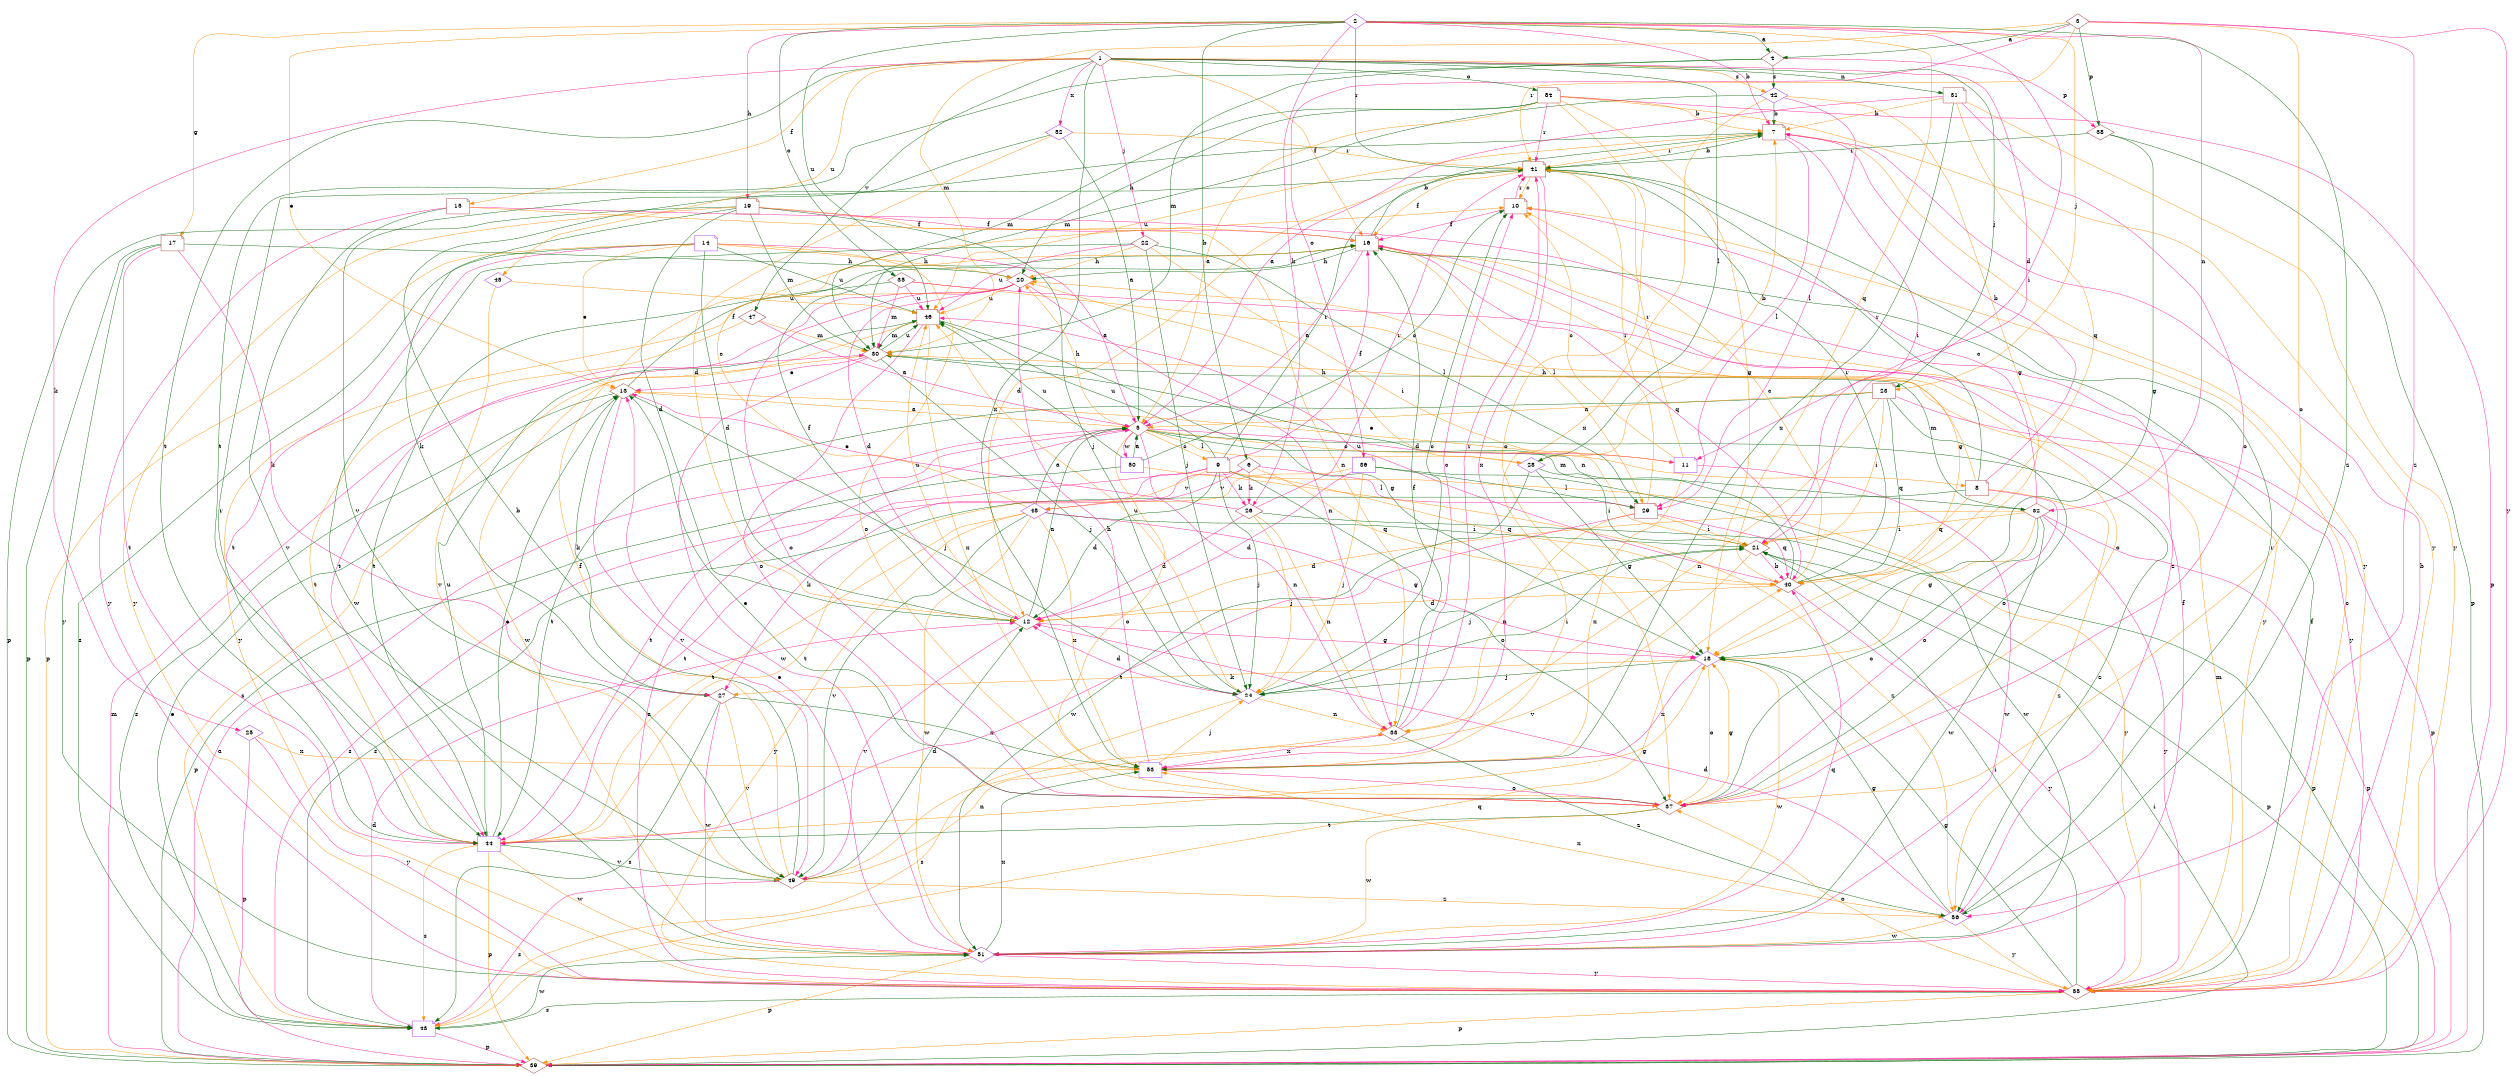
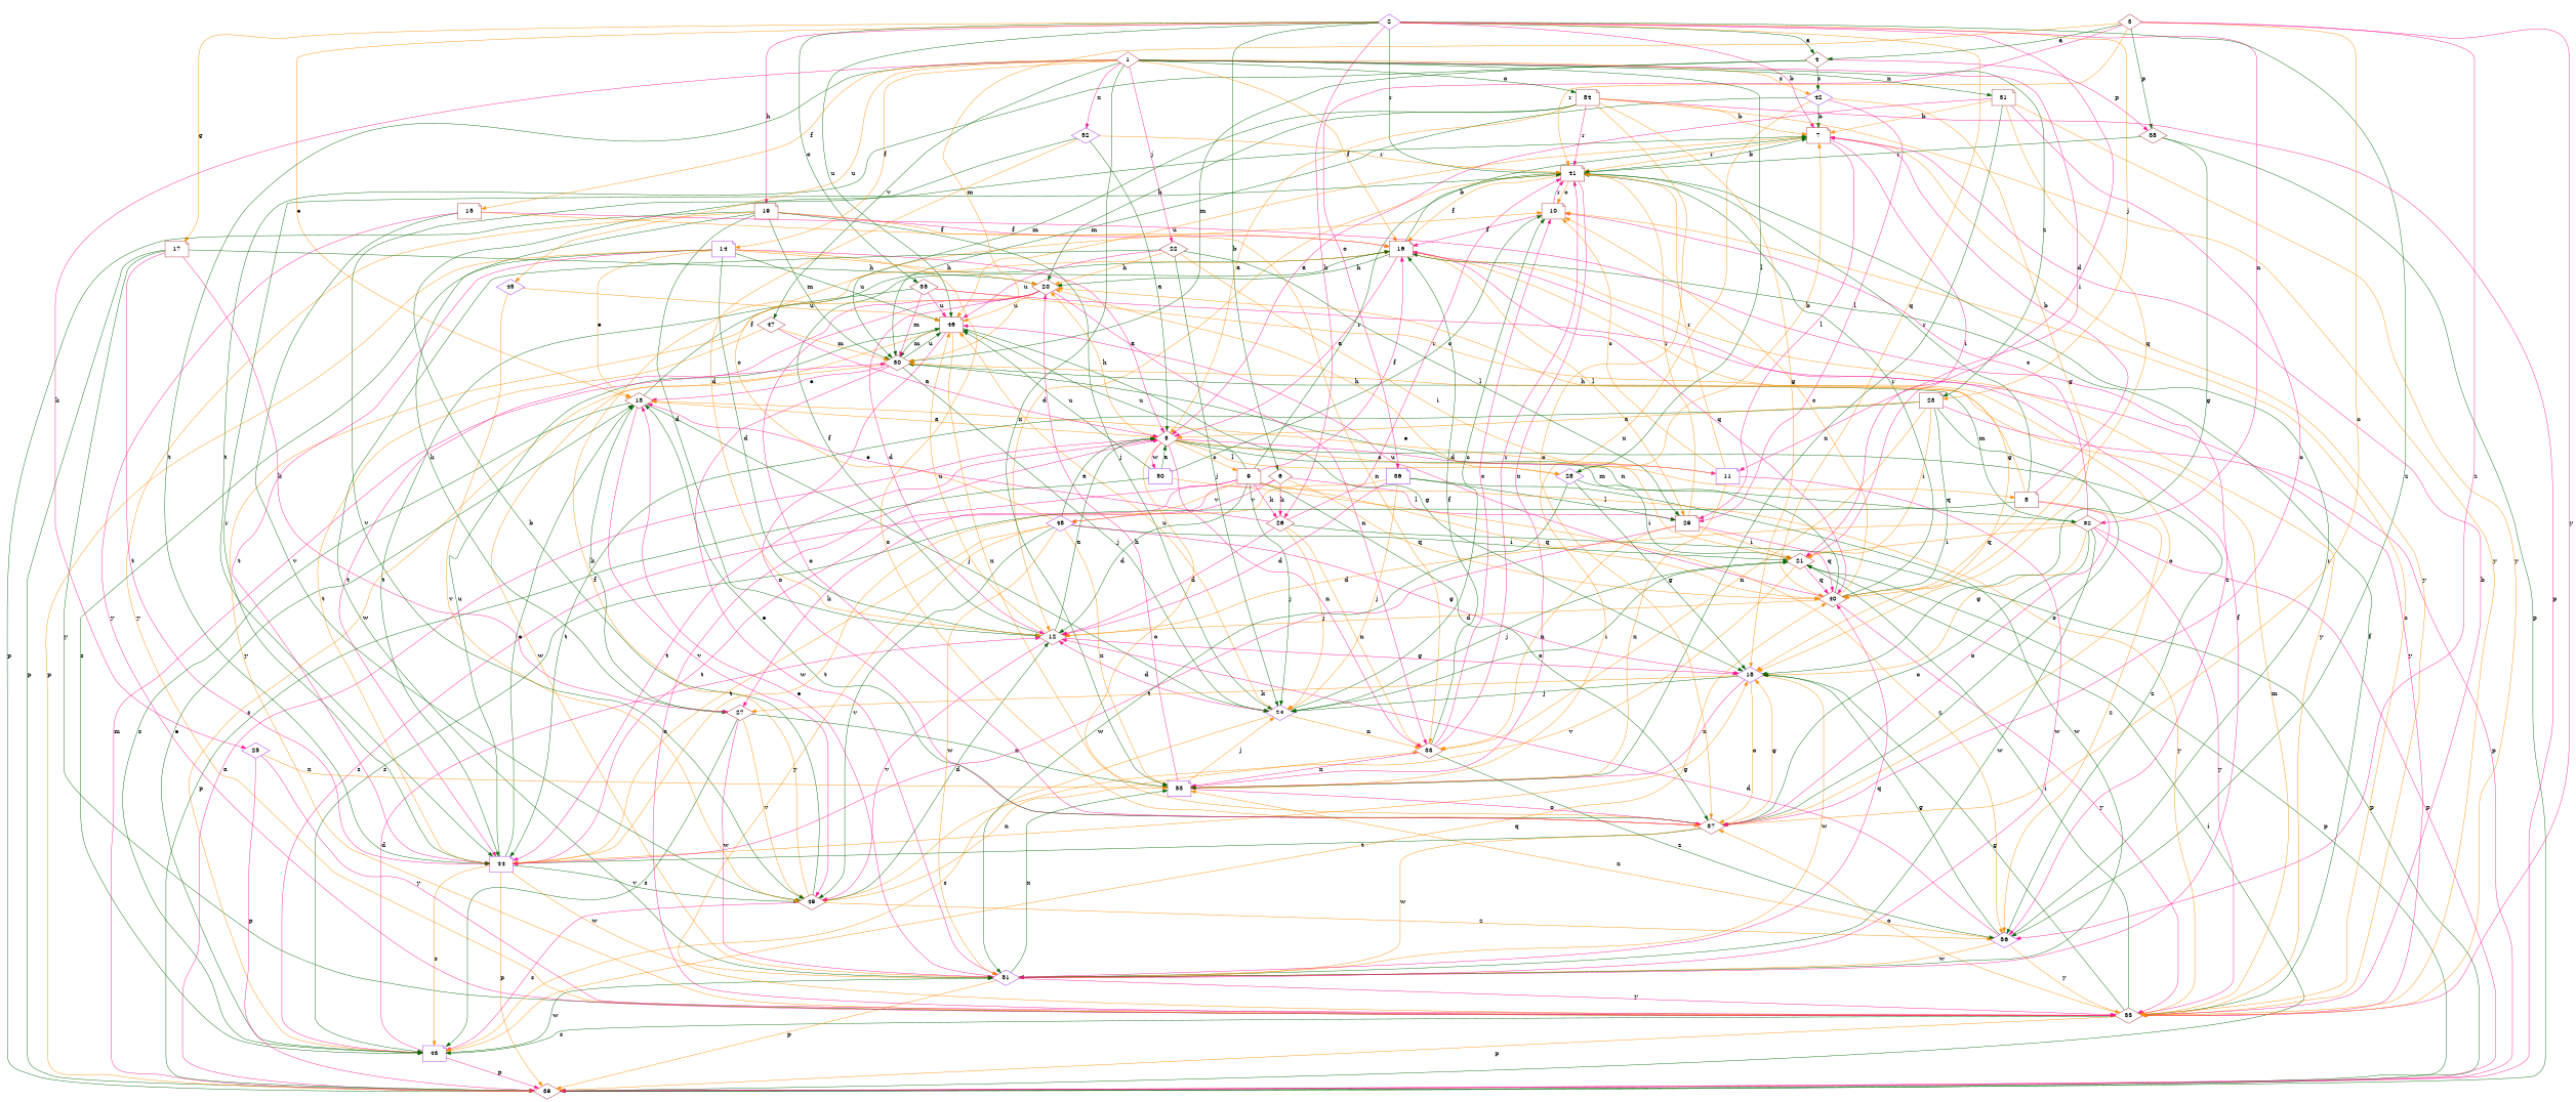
  strict digraph {
    node [color=brown shape=diamond]
    edge [color=darkorange]
    2 [color=purple]
    4
    13
    23 [shape=note]
    6
    7 [shape=note]
    41 [shape=note]
    32
    40
    19 [shape=note]
    26
    56 [color=purple]
    17 [shape=note]
    46 [shape=note]
    21
    35
    42 [color=purple]
    30
    44 [color=purple shape=note]
    38
    5
    16 [shape=note]
    49
    24 [color=purple]
    43 [color=purple shape=note]
    27
    37
    33
    39
    29 [shape=note]
    48 [color=purple]
    55
    12
    53 [color=purple shape=note]
    10 [shape=note]
    18 [color=purple]
    51 [color=purple]
    20
    3
    36 [color=purple shape=note]
    50 [color=purple shape=note]
    8 [shape=note]
    28 [color=purple]
    9 [shape=note]
    11 [color=purple shape=note]
    14 [color=purple shape=note]
    31 [shape=note]
    n48 [label=84 shape=note]
    47
    52 [color=purple]
    1
    15 [shape=note]
    22
    25 [color=purple]
    45 [color=purple]
    2 -> 4 [color=darkgreen label=a]
    2 -> 13 [label=e]
    2 -> 23 [label=j]
    2 -> 6 [color=darkgreen label=b]
    2 -> 7 [color=deeppink label=b]
    2 -> 41 [color=darkgreen label=r]
    2 -> 32 [color=deeppink label=n]
    2 -> 40 [label=q]
    2 -> 19 [color=deeppink label=h]
    2 -> 26 [color=deeppink label=k]
    2 -> 56 [color=darkgreen label=z]
    2 -> 17 [label=g]
    2 -> 46 [color=darkgreen label=u]
    2 -> 21 [color=deeppink label=i]
    2 -> 35 [color=darkgreen label=o]
    4 -> 42 [color=darkgreen label=s]
    4 -> 30 [color=darkgreen label=m]
    4 -> 44 [color=darkgreen label=t]
    4 -> 38 [color=deeppink label=p]
    13 -> 5 [label=a]
    13 -> 16 [color=darkgreen label=f]
    13 -> 49 [color=deeppink label=v]
    13 -> 24 [color=darkgreen label=j]
    13 -> 43 [color=darkgreen label=s]
    13 -> 27 [color=darkgreen label=k]
    23 -> 40 [color=darkgreen label=q]
    23 -> 21 [label=i]
    23 -> 44 [color=darkgreen label=t]
    23 -> 5 [label=a]
    23 -> 37 [color=darkgreen label=o]
    23 -> 33 [label=n]
    23 -> 39 [color=deeppink label=p]
    6 -> 40 [label=q]
    6 -> 26 [color=deeppink label=k]
    6 -> 43 [color=deeppink label=s]
    6 -> 29 [color=deeppink label=l]
    6 -> 48 [color=deeppink label=v]
    7 -> 41 [label=r]
    7 -> 46 [label=u]
    7 -> 21 [color=deeppink label=i]
    7 -> 29 [color=deeppink label=l]
    7 -> 55 [label=y]
    41 -> 7 [color=darkgreen label=b]
    41 -> 16 [label=f]
    41 -> 12 [label=d]
    41 -> 53 [color=deeppink label=x]
    41 -> 10 [label=c]
    32 -> 21 [label=i]
    32 -> 30 [color=darkgreen label=m]
    32 -> 37 [color=darkgreen label=o]
    32 -> 39 [color=deeppink label=p]
    32 -> 55 [color=deeppink label=y]
    32 -> 12 [label=d]
    32 -> 10 [color=deeppink label=c]
    32 -> 18 [label=g]
    32 -> 51 [color=darkgreen label=w]
    40 -> 41 [color=darkgreen label=r]
    40 -> 46 [color=deeppink label=u]
    40 -> 30 [color=darkgreen label=m]
    40 -> 55 [color=deeppink label=y]
    40 -> 12 [label=d]
    40 -> 10 [label=c]
    19 -> 30 [color=darkgreen label=m]
    19 -> 16 [color=deeppink label=f]
    19 -> 24 [color=darkgreen label=j]
    19 -> 27 [color=darkgreen label=k]
    19 -> 33 [label=n]
    19 -> 39 [color=darkgreen label=p]
    19 -> 55 [label=y]
    19 -> 12 [color=darkgreen label=d]
    26 -> 13 [color=deeppink label=e]
    26 -> 41 [color=deeppink label=r]
    26 -> 24 [label=j]
    26 -> 33 [label=n]
    26 -> 39 [color=darkgreen label=p]
    26 -> 12 [color=deeppink label=d]
    56 -> 41 [color=darkgreen label=r]
    56 -> 55 [label=y]
    56 -> 12 [color=deeppink label=d]
    56 -> 53 [label=x]
    56 -> 18 [color=darkgreen label=g]
    56 -> 51 [label=w]
    17 -> 44 [color=deeppink label=t]
    17 -> 27 [color=deeppink label=k]
    17 -> 39 [color=darkgreen label=p]
    17 -> 55 [color=darkgreen label=y]
    17 -> 20 [color=darkgreen label=h]
    46 -> 30 [color=darkgreen label=m]
    46 -> 37 [color=deeppink label=o]
    46 -> 53 [label=x]
    46 -> 18 [color=darkgreen label=g]
    46 -> 51 [label=w]
-   21 -> 40 [color=deeppink label=b]
+   21 -> 40 [color=deeppink label=q]
    21 -> 49 [label=v]
    21 -> 24 [color=darkgreen label=j]
    21 -> 39 [color=darkgreen label=p]
    35 -> 46 [color=deeppink label=u]
    35 -> 30 [color=deeppink label=m]
    35 -> 44 [color=darkgreen label=t]
    35 -> 37 [label=o]
    35 -> 55 [color=deeppink label=y]
    42 -> 7 [color=darkgreen label=b]
    42 -> 30 [color=darkgreen label=m]
    42 -> 29 [color=deeppink label=l]
    42 -> 53 [label=x]
    42 -> 18 [label=g]
    30 -> 13 [color=deeppink label=e]
    30 -> 46 [color=darkgreen label=u]
    30 -> 24 [color=darkgreen label=j]
    30 -> 43 [label=s]
    30 -> 51 [color=deeppink label=w]
    44 -> 13 [color=darkgreen label=e]
    44 -> 41 [color=darkgreen label=r]
    44 -> 46 [color=darkgreen label=u]
    44 -> 49 [color=darkgreen label=v]
    44 -> 43 [label=s]
    44 -> 39 [label=p]
    44 -> 18 [label=g]
    44 -> 51 [label=w]
    38 -> 41 [color=darkgreen label=r]
    38 -> 39 [color=darkgreen label=p]
    38 -> 18 [color=darkgreen label=g]
    5 -> 32 [color=darkgreen label=n]
    5 -> 56 [color=darkgreen label=z]
    5 -> 44 [color=deeppink label=t]
    5 -> 37 [label=o]
    5 -> 33 [color=deeppink label=n]
    5 -> 20 [label=h]
    5 -> 50 [color=deeppink label=w]
    5 -> 8 [label=c]
    5 -> 28 [label=l]
    5 -> 9 [label=c]
    5 -> 11 [color=deeppink label=d]
    16 -> 7 [color=darkgreen label=b]
    16 -> 40 [color=deeppink label=q]
    16 -> 5 [color=deeppink label=a]
    16 -> 29 [label=l]
    16 -> 55 [label=y]
    16 -> 18 [label=g]
    16 -> 20 [color=darkgreen label=h]
    49 -> 7 [color=darkgreen label=b]
    49 -> 56 [label=z]
    49 -> 16 [label=f]
    49 -> 43 [color=deeppink label=s]
    49 -> 33 [label=n]
    49 -> 12 [color=darkgreen label=d]
    24 -> 46 [label=u]
    24 -> 21 [color=darkgreen label=i]
    24 -> 43 [label=s]
    24 -> 33 [label=n]
    24 -> 12 [color=deeppink label=d]
    24 -> 10 [color=darkgreen label=c]
    43 -> 13 [color=darkgreen label=e]
    43 -> 40 [label=q]
    43 -> 39 [color=deeppink label=p]
    43 -> 12 [color=deeppink label=d]
    43 -> 51 [color=darkgreen label=w]
    27 -> 49 [label=v]
    27 -> 43 [color=darkgreen label=s]
    27 -> 53 [color=darkgreen label=x]
    27 -> 51 [color=deeppink label=w]
    37 -> 13 [color=darkgreen label=e]
    37 -> 44 [color=darkgreen label=t]
    37 -> 18 [label=g]
    37 -> 51 [label=w]
    33 -> 41 [color=deeppink label=r]
    33 -> 56 [color=darkgreen label=z]
    33 -> 16 [color=darkgreen label=f]
    33 -> 53 [color=deeppink label=x]
    33 -> 10 [color=deeppink label=c]
    39 -> 21 [color=darkgreen label=i]
    39 -> 30 [color=deeppink label=m]
    39 -> 5 [color=deeppink label=a]
    29 -> 41 [label=r]
    29 -> 40 [color=deeppink label=q]
    29 -> 21 [label=i]
    29 -> 44 [color=deeppink label=t]
    29 -> 33 [label=n]
    48 -> 21 [color=darkgreen label=i]
    48 -> 44 [label=t]
    48 -> 5 [color=darkgreen label=a]
    48 -> 49 [color=darkgreen label=v]
    48 -> 55 [label=y]
    48 -> 53 [label=x]
    48 -> 10 [label=c]
    48 -> 18 [color=deeppink label=g]
    48 -> 51 [label=w]
    55 -> 7 [color=deeppink label=b]
    55 -> 21 [color=darkgreen label=i]
    55 -> 30 [label=m]
    55 -> 5 [color=deeppink label=a]
    55 -> 16 [color=darkgreen label=f]
    55 -> 43 [color=darkgreen label=s]
    55 -> 37 [label=o]
    55 -> 39 [label=p]
    55 -> 10 [label=c]
    55 -> 18 [color=darkgreen label=g]
    12 -> 46 [label=u]
    12 -> 5 [color=darkgreen label=a]
    12 -> 16 [color=darkgreen label=f]
    12 -> 49 [color=deeppink label=v]
    12 -> 18 [color=deeppink label=g]
    53 -> 24 [label=j]
    53 -> 37 [color=deeppink label=o]
    53 -> 20 [color=deeppink label=h]
    10 -> 41 [color=deeppink label=r]
    10 -> 16 [color=deeppink label=f]
    18 -> 24 [color=darkgreen label=j]
    18 -> 27 [label=k]
    18 -> 37 [label=o]
    18 -> 53 [color=deeppink label=x]
    18 -> 51 [label=w]
    51 -> 13 [color=deeppink label=e]
    51 -> 40 [color=deeppink label=q]
    51 -> 16 [color=deeppink label=f]
    51 -> 39 [label=p]
    51 -> 55 [color=deeppink label=y]
    51 -> 53 [color=darkgreen label=x]
    20 -> 46 [label=u]
    20 -> 44 [color=deeppink label=t]
    20 -> 37 [color=deeppink label=o]
    20 -> 33 [color=deeppink label=n]
    20 -> 55 [label=y]
    20 -> 12 [color=deeppink label=d]
    3 -> 4 [color=darkgreen label=a]
    3 -> 41 [label=r]
    3 -> 56 [color=deeppink label=z]
    3 -> 30 [label=m]
    3 -> 38 [color=darkgreen label=p]
    3 -> 37 [label=o]
    3 -> 55 [color=deeppink label=y]
    3 -> 36 [color=deeppink label=o]
    36 -> 44 [label=t]
    36 -> 24 [label=j]
    36 -> 29 [color=darkgreen label=l]
    36 -> 12 [color=deeppink label=d]
    36 -> 51 [color=darkgreen label=w]
    50 -> 56 [label=z]
    50 -> 46 [color=darkgreen label=u]
    50 -> 5 [color=darkgreen label=a]
    50 -> 39 [color=darkgreen label=p]
    50 -> 10 [color=darkgreen label=c]
    8 -> 7 [color=deeppink label=b]
    8 -> 41 [color=darkgreen label=r]
    8 -> 40 [label=q]
    8 -> 56 [label=z]
    8 -> 43 [color=darkgreen label=s]
    8 -> 37 [color=deeppink label=o]
    8 -> 20 [label=h]
    28 -> 7 [label=b]
    28 -> 21 [color=darkgreen label=i]
    28 -> 18 [color=darkgreen label=g]
    28 -> 51 [color=darkgreen label=w]
    28 -> 20 [label=h]
    9 -> 41 [color=darkgreen label=r]
    9 -> 40 [label=q]
    9 -> 26 [color=deeppink label=k]
    9 -> 46 [color=darkgreen label=u]
    9 -> 44 [color=deeppink label=t]
    9 -> 16 [color=deeppink label=f]
    9 -> 24 [color=darkgreen label=j]
    9 -> 27 [color=deeppink label=k]
    9 -> 37 [color=darkgreen label=o]
    9 -> 48 [label=v]
    9 -> 55 [label=y]
    9 -> 12 [color=darkgreen label=d]
    11 -> 13 [label=e]
    11 -> 41 [label=r]
    11 -> 53 [label=x]
    11 -> 10 [label=c]
    11 -> 51 [color=deeppink label=w]
    14 -> 13 [label=e]
    14 -> 46 [color=darkgreen label=u]
    14 -> 44 [color=deeppink label=t]
    14 -> 5 [color=deeppink label=a]
    14 -> 43 [color=darkgreen label=s]
    14 -> 37 [label=o]
    14 -> 39 [label=p]
    14 -> 12 [color=darkgreen label=d]
    14 -> 20 [label=h]
    31 -> 7 [label=b]
    31 -> 40 [label=q]
    31 -> 5 [color=deeppink label=a]
    31 -> 37 [color=deeppink label=o]
    31 -> 55 [label=y]
    31 -> 53 [color=darkgreen label=x]
    n48 -> 7 [label=b]
    n48 -> 41 [color=deeppink label=r]
    n48 -> 30 [color=darkgreen label=m]
    n48 -> 5 [label=a]
    n48 -> 37 [label=o]
    n48 -> 39 [color=deeppink label=p]
    n48 -> 55 [label=y]
    n48 -> 18 [label=g]
    n48 -> 20 [color=darkgreen label=h]
    47 -> 30 [label=m]
    47 -> 44 [label=t]
    47 -> 5 [color=deeppink label=a]
    52 -> 41 [label=r]
    52 -> 5 [color=darkgreen label=a]
    52 -> 49 [color=darkgreen label=v]
    52 -> 12 [label=d]
-   1 -> 23 [color=darkgreen label=j]
+   1 -> 23 [color=darkgreen label=z]
    1 -> 42 [label=s]
    1 -> 44 [color=darkgreen label=t]
    1 -> 16 [label=f]
    1 -> 53 [color=darkgreen label=x]
    1 -> 28 [color=darkgreen label=l]
    1 -> 11 [color=deeppink label=d]
+   1 -> 14 [label=f]
    1 -> 31 [color=darkgreen label=n]
    1 -> n48 [color=darkgreen label=o]
    1 -> 47 [color=darkgreen label=v]
    1 -> 52 [color=deeppink label=x]
    1 -> 15 [label=f]
    1 -> 22 [color=deeppink label=j]
    1 -> 25 [color=deeppink label=k]
    1 -> 45 [label=u]
    15 -> 56 [color=deeppink label=z]
    15 -> 16 [label=f]
    15 -> 49 [color=darkgreen label=v]
    15 -> 55 [color=deeppink label=y]
    22 -> 46 [color=deeppink label=u]
    22 -> 21 [label=i]
    22 -> 24 [color=darkgreen label=j]
    22 -> 29 [color=darkgreen label=l]
    22 -> 51 [color=darkgreen label=w]
    22 -> 20 [label=h]
    25 -> 39 [color=deeppink label=p]
    25 -> 55 [color=deeppink label=y]
    25 -> 53 [label=x]
    45 -> 46 [label=u]
    45 -> 49 [label=v]
  }
